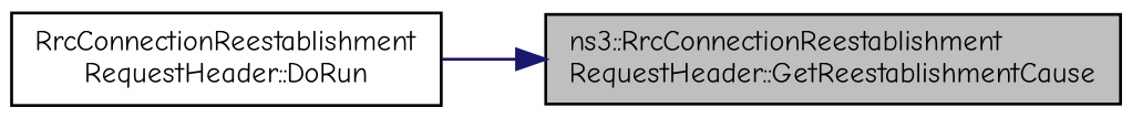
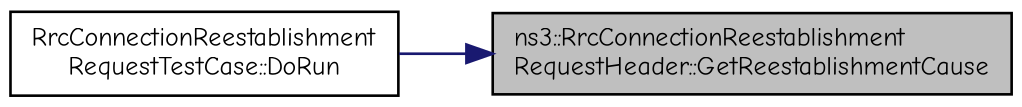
  digraph {
    rankdir=RL
    fontname="Comic Neue"
    node [color=black fontname="Comic Neue" fontsize=10 shape=record style=filled]
    n1 [fillcolor=grey75 fontcolor=black height=0.2 label="ns3::RrcConnectionReestablishment\lRequestHeader::GetReestablishmentCause" width=0.4]
-   n2 [fillcolor=white height=0.2 label="RrcConnectionReestablishment\lRequestHeader::DoRun" width=0.4]
+   n2 [fillcolor=white height=0.2 label="RrcConnectionReestablishment\lRequestTestCase::DoRun" width=0.4]
    n1 -> n2 [color=midnightblue dir=back fontname="Comic Neue" fontsize=10 labelfontname=Helvetica labelfontsize=10 style=solid]
  }
